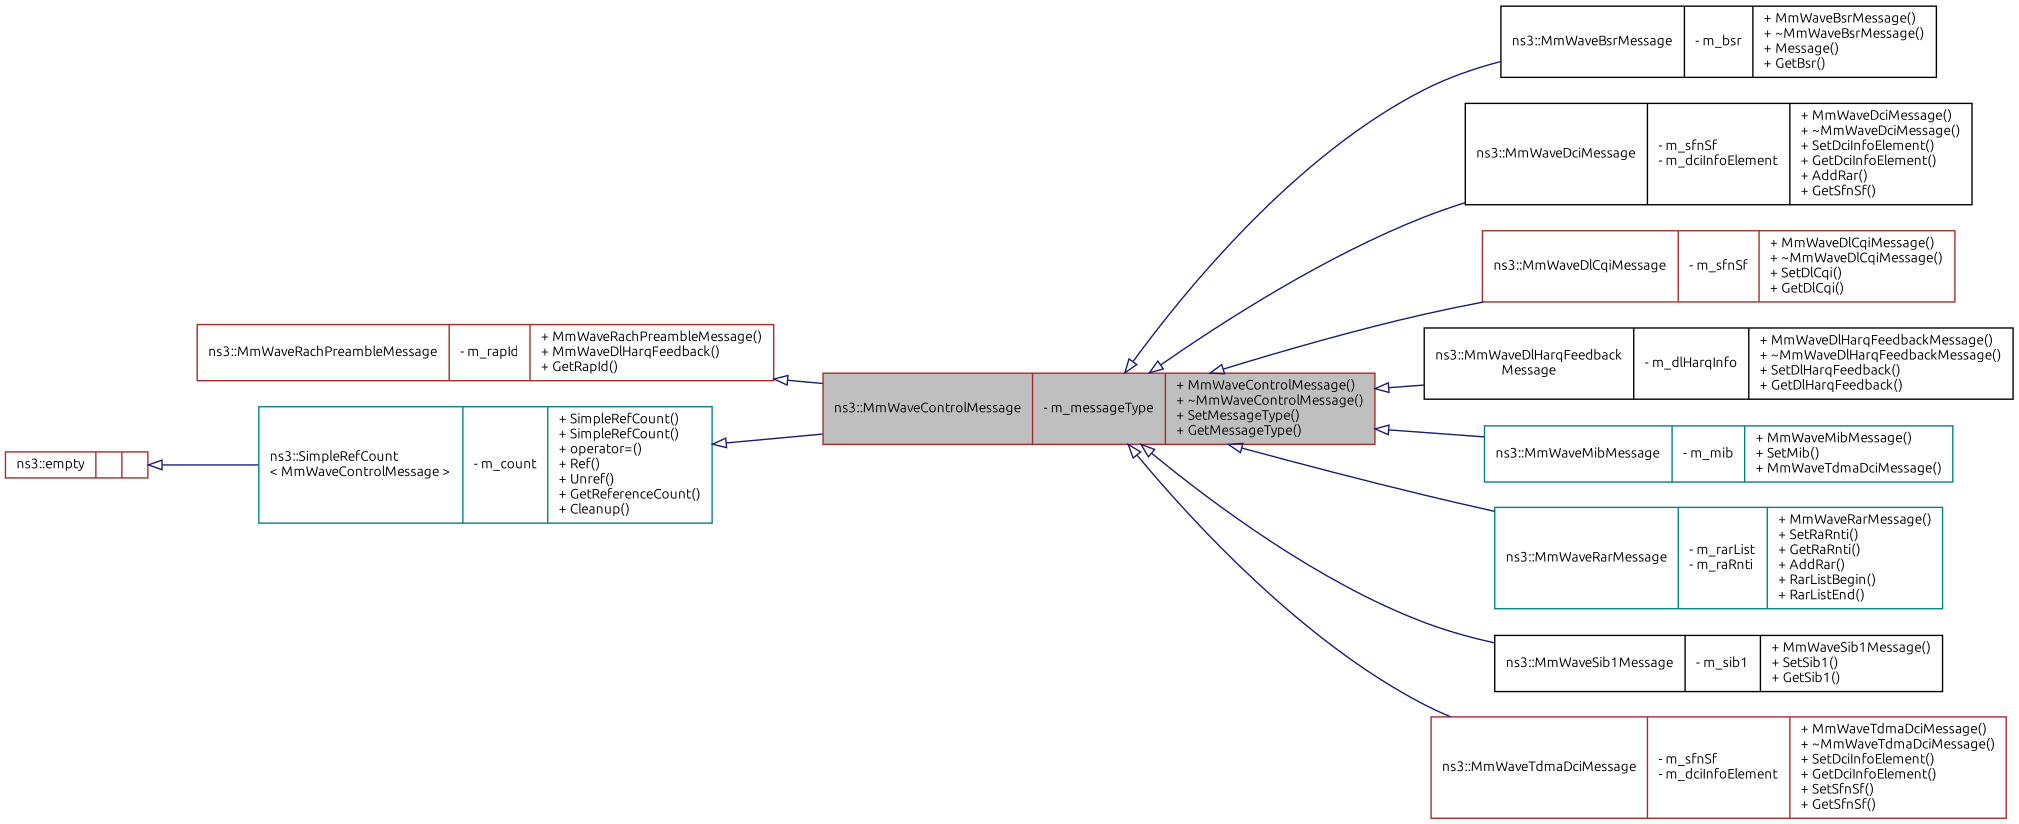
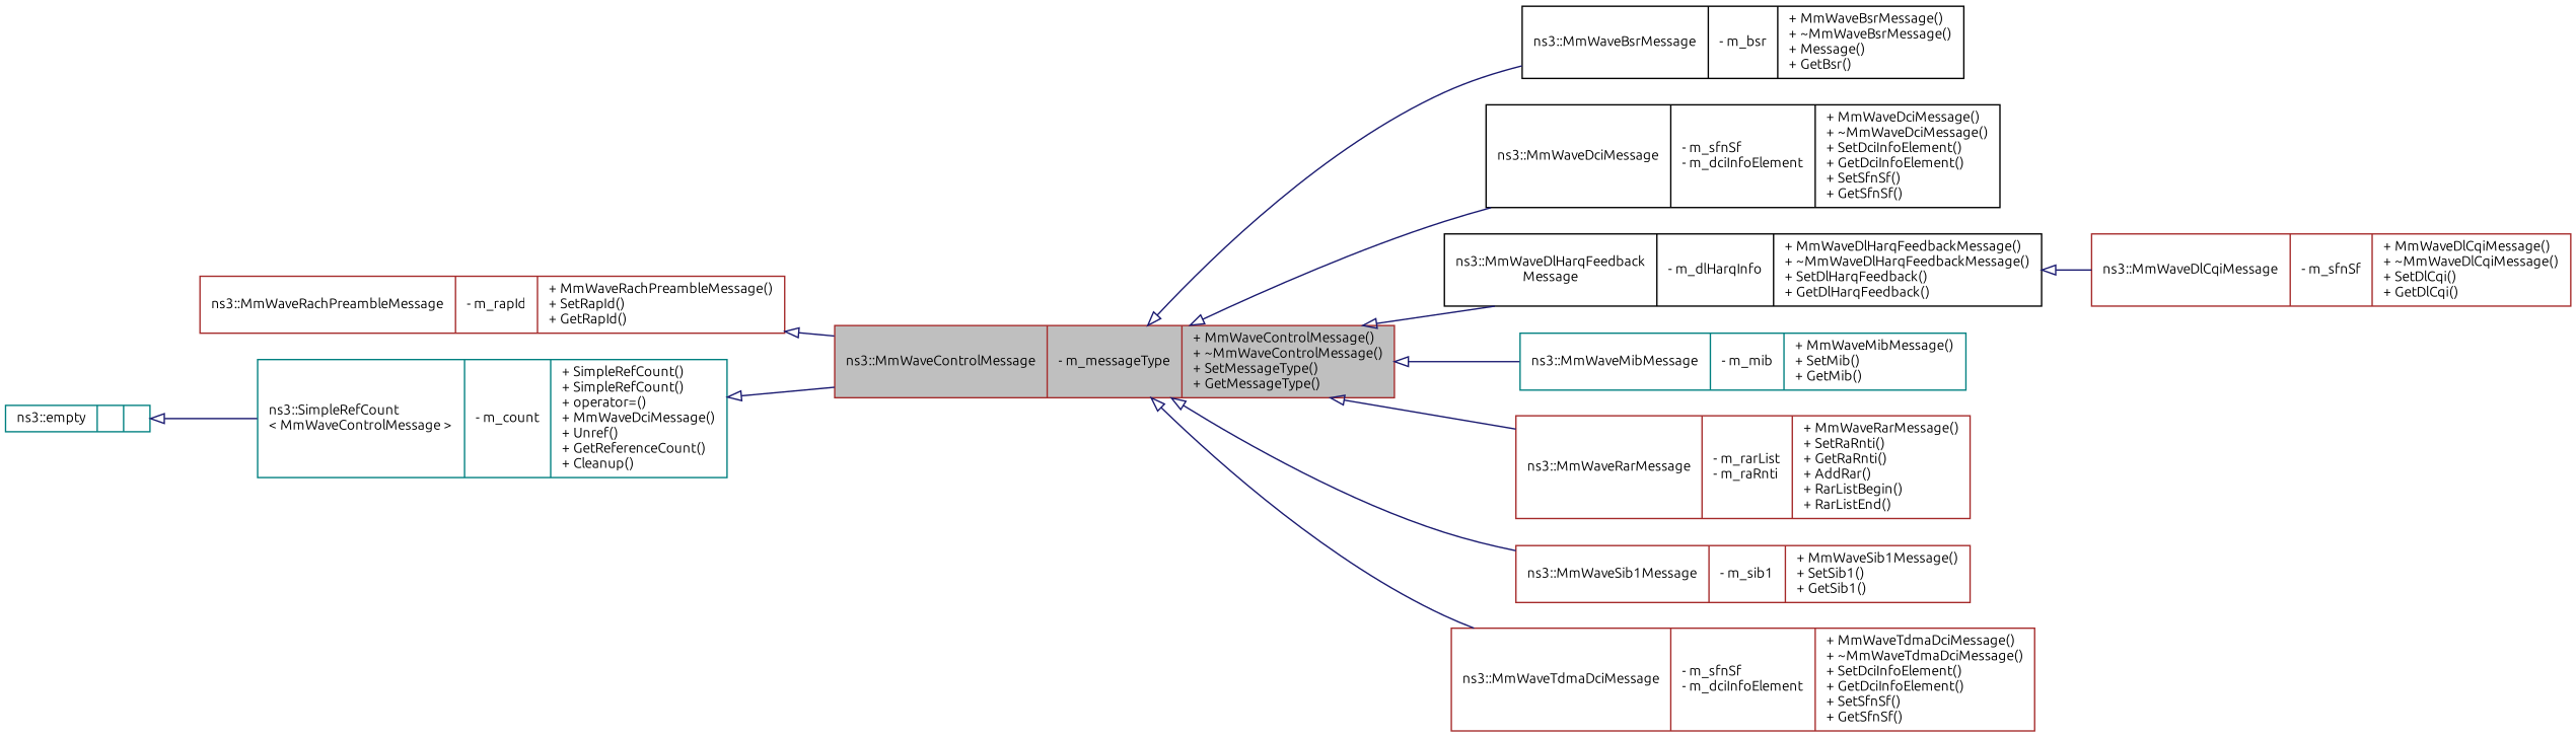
  digraph {
    fontname=Ubuntu
    rankdir=LR
    node [color=brown fillcolor=white fontname=Ubuntu fontsize=10 shape=record style=filled]
    edge [arrowtail=onormal color=midnightblue dir=back fontname=Ubuntu fontsize=10 labelfontname=Helvetica labelfontsize=10 style=solid]
    n1 [fillcolor=grey75 fontcolor=black height=0.2 label="{ns3::MmWaveControlMessage\n|- m_messageType\l|+ MmWaveControlMessage()\l+ ~MmWaveControlMessage()\l+ SetMessageType()\l+ GetMessageType()\l}" width=0.4]
    n2 [color=black height=0.2 label="{ns3::MmWaveBsrMessage\n|- m_bsr\l|+ MmWaveBsrMessage()\l+ ~MmWaveBsrMessage()\l+ Message()\l+ GetBsr()\l}" width=0.4]
-   n3 [color=black height=0.2 label="{ns3::MmWaveDciMessage\n|- m_sfnSf\l- m_dciInfoElement\l|+ MmWaveDciMessage()\l+ ~MmWaveDciMessage()\l+ SetDciInfoElement()\l+ GetDciInfoElement()\l+ AddRar()\l+ GetSfnSf()\l}" width=0.4]
+   n3 [color=black height=0.2 label="{ns3::MmWaveDciMessage\n|- m_sfnSf\l- m_dciInfoElement\l|+ MmWaveDciMessage()\l+ ~MmWaveDciMessage()\l+ SetDciInfoElement()\l+ GetDciInfoElement()\l+ SetSfnSf()\l+ GetSfnSf()\l}" width=0.4]
    n4 [height=0.2 label="{ns3::MmWaveDlCqiMessage\n|- m_sfnSf\l|+ MmWaveDlCqiMessage()\l+ ~MmWaveDlCqiMessage()\l+ SetDlCqi()\l+ GetDlCqi()\l}" width=0.4]
    n5 [color=black height=0.2 label="{ns3::MmWaveDlHarqFeedback\lMessage\n|- m_dlHarqInfo\l|+ MmWaveDlHarqFeedbackMessage()\l+ ~MmWaveDlHarqFeedbackMessage()\l+ SetDlHarqFeedback()\l+ GetDlHarqFeedback()\l}" width=0.4]
-   n6 [color=teal height=0.2 label="{ns3::MmWaveMibMessage\n|- m_mib\l|+ MmWaveMibMessage()\l+ SetMib()\l+ MmWaveTdmaDciMessage()\l}" width=0.4]
-   n7 [color=teal height=0.2 label="{ns3::MmWaveRarMessage\n|- m_rarList\l- m_raRnti\l|+ MmWaveRarMessage()\l+ SetRaRnti()\l+ GetRaRnti()\l+ AddRar()\l+ RarListBegin()\l+ RarListEnd()\l}" width=0.4]
-   n8 [color=black height=0.2 label="{ns3::MmWaveSib1Message\n|- m_sib1\l|+ MmWaveSib1Message()\l+ SetSib1()\l+ GetSib1()\l}" width=0.4]
+   n6 [color=teal height=0.2 label="{ns3::MmWaveMibMessage\n|- m_mib\l|+ MmWaveMibMessage()\l+ SetMib()\l+ GetMib()\l}" width=0.4]
+   n7 [height=0.2 label="{ns3::MmWaveRarMessage\n|- m_rarList\l- m_raRnti\l|+ MmWaveRarMessage()\l+ SetRaRnti()\l+ GetRaRnti()\l+ AddRar()\l+ RarListBegin()\l+ RarListEnd()\l}" width=0.4]
+   n8 [height=0.2 label="{ns3::MmWaveSib1Message\n|- m_sib1\l|+ MmWaveSib1Message()\l+ SetSib1()\l+ GetSib1()\l}" width=0.4]
    n9 [height=0.2 label="{ns3::MmWaveTdmaDciMessage\n|- m_sfnSf\l- m_dciInfoElement\l|+ MmWaveTdmaDciMessage()\l+ ~MmWaveTdmaDciMessage()\l+ SetDciInfoElement()\l+ GetDciInfoElement()\l+ SetSfnSf()\l+ GetSfnSf()\l}" width=0.4]
-   n10 [height=0.2 label="{ns3::MmWaveRachPreambleMessage\n|- m_rapId\l|+ MmWaveRachPreambleMessage()\l+ MmWaveDlHarqFeedback()\l+ GetRapId()\l}" width=0.4]
-   n11 [color=teal height=0.2 label="{ns3::SimpleRefCount\l\< MmWaveControlMessage \>\n|- m_count\l|+ SimpleRefCount()\l+ SimpleRefCount()\l+ operator=()\l+ Ref()\l+ Unref()\l+ GetReferenceCount()\l+ Cleanup()\l}" width=0.4]
-   n12 [height=0.2 label="{ns3::empty\n||}" width=0.4]
+   n10 [height=0.2 label="{ns3::MmWaveRachPreambleMessage\n|- m_rapId\l|+ MmWaveRachPreambleMessage()\l+ SetRapId()\l+ GetRapId()\l}" width=0.4]
+   n11 [color=teal height=0.2 label="{ns3::SimpleRefCount\l\< MmWaveControlMessage \>\n|- m_count\l|+ SimpleRefCount()\l+ SimpleRefCount()\l+ operator=()\l+ MmWaveDciMessage()\l+ Unref()\l+ GetReferenceCount()\l+ Cleanup()\l}" width=0.4]
+   n12 [color=teal height=0.2 label="{ns3::empty\n||}" width=0.4]
    n1 -> n2
    n1 -> n3
-   n1 -> n4
+   n5 -> n4
    n1 -> n5
    n1 -> n6
    n1 -> n7
    n1 -> n8
    n1 -> n9
    n10 -> n1
    n11 -> n1
    n12 -> n11
  }
